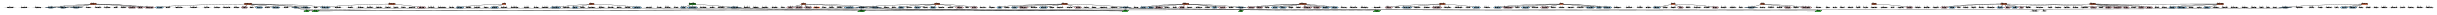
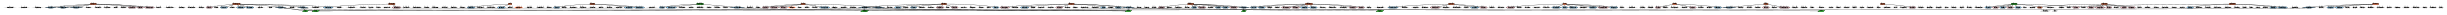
  graph {
    node [style=filled]
    aromeclaudemichel [shape=diamond]
-   abraunbettinai [fillcolor=lightskyblue penwidth=5 shape=diamond label=abadlands]
+   abraunbettinai [fillcolor=lightskyblue penwidth=5 shape=diamond]
    akinkelmartin [fillcolor=lightskyblue penwidth=5 shape=diamond]
    atraykovatanas [shape=diamond]
    akronthalerthomas [shape=diamond]
    aaltmanroberti [shape=diamond]
    agustemmanuelii [shape=diamond]
    avergnejeanpierre [fillcolor=lightskyblue penwidth=5 shape=diamond]
    acatonjonesmichael [shape=diamond]
    astephanbernhard [shape=diamond]
    aladogedominique [shape=diamond]
    aklischstefan [shape=diamond]
    ametcalfestephen [fillcolor=lightskyblue penwidth=5 shape=diamond]
    atonetticlaudio [fillcolor=lightskyblue penwidth=5 shape=diamond]
    aengelhardtwilhelm [shape=diamond]
    akappesstphane [fillcolor=lightskyblue penwidth=5 shape=diamond]
    azensmichael [shape=diamond]
    amillergeorgei [fillcolor=lightskyblue penwidth=5 shape=diamond]
    abonnetchristiani [fillcolor=lightskyblue penwidth=5 shape=diamond]
    asciveresmarianna [fillcolor=lightskyblue penwidth=5 shape=diamond]
    abattiatofranco [shape=diamond]
    aapprederisfranck [shape=diamond]
    apakulaalanj [shape=diamond]
    apunchevborislav [shape=diamond]
    agrimaldiaurelioi [shape=diamond]
    asummereric [shape=diamond]
    asoderberghsteven [shape=diamond]
    asurchadzhievstefani [fillcolor=lightskyblue penwidth=5 shape=diamond]
    amarinovichanton [fillcolor=lightskyblue penwidth=5 shape=diamond]
    averhoevenpauli [fillcolor=lightskyblue penwidth=5 shape=diamond]
    agutjahrrainer [shape=diamond]
    akrgnther [shape=diamond]
    adietermann
    afredward
    afirminerichard
    aclaudiamessner
    aguillaumeromain
    aenzodimartino [fillcolor=lightskyblue penwidth=5]
    awilliamatherton
    aconsuelolupo
    astefanpetrov [fillcolor=coral]
    awayneknight
    aandreasschwaiger [fillcolor=lightskyblue penwidth=5]
    aanthonyheald
    aceceliaannbirt
    adinaconnolly
    aleonardlansink
    apierrearditi
    acoralyzahonero
    alyubomirbobchevski [fillcolor=lightskyblue penwidth=5]
    abrigittefossey
    alloydalan [fillcolor=lightskyblue penwidth=5]
    aivangrigorov
    aantoninobruschetta [fillcolor=lightskyblue penwidth=5]
    aluciasardo
    asamantharnier
    acarolflorence
    atheresascholze
    adenisarndt [fillcolor=lightskyblue penwidth=5]
    aemilmarkov
    ajeannetripplehorn [fillcolor=pink penwidth=5]
    ascottcaan
    ageorgeclooney
    agerdlohmeyer
    anicolegrimaudo
    aalexandrawinisky
    anicholaswoodeson
    awhoopigoldberg
    aindiravarma [fillcolor=lightskyblue penwidth=5]
    agretascacchi [fillcolor=pink penwidth=5]
    astefandanailov [fillcolor=lightskyblue penwidth=5]
    adanielvonbargen
    arobyndouglass [fillcolor=pink penwidth=5]
    amarenschumacher
    amiguelferrer
    aantoniettacarbonetti [fillcolor=pink penwidth=5]
    ajorgerhernandez
    avolkerranisch
    abrnicebejo
    astanleyanderson
    astevekuhn [fillcolor=lightskyblue penwidth=5]
    apaolaciampi
    aandygarcia
    asharonstone
    amarisaburger
    akarinthaler [fillcolor=pink penwidth=5]
    adanielegalea
    astevekalfa
    arichardegrant
    adavidsontag
    aivantonev
    asonyadjulgerova
    ajamessikking
    adimitarhadzhiyanev
    acatherinezetajones
    amarcospicuglia [fillcolor=lightskyblue penwidth=5]
    anormanarmour
    asheilapaterson [fillcolor=pink penwidth=5]
    ajohnheard
    agabrieleferzetti
    afrancishuster
    apetergallagher
    adavidthewlis [fillcolor=lightskyblue penwidth=5]
    aantonradichev
    asydneypollack
    ajrggudzuhn
    alaurabetti [fillcolor=pink penwidth=5]
    aannamariagherardi [fillcolor=pink penwidth=5]
    alarrysontag [fillcolor=lightskyblue penwidth=5]
    amaurizionicolosi
    afrancomirabella [fillcolor=pink penwidth=5]
    abarbaratabita
    ajanchappell
    anikoladadov
    aminianden [fillcolor=pink penwidth=5]
    aianholm
    alewissmith [fillcolor=lightskyblue penwidth=5]
    aviktordanchenko
-   abradpitt [fillcolor=pink penwidth=5]
+   abradpitt [fillcolor=coral penwidth=5]
    amichaeldouglas [fillcolor=lightskyblue penwidth=5]
    aneilmaskell
    ajuliaroberts [fillcolor=pink penwidth=5]
    amanliosgalambro
    aberniemac
    ajohnfinn
    afloramontgomery [fillcolor=pink penwidth=5]
    ajackmcgee
    ageorgedzundza
    aarmelledeutsch
    aulrichmhe
    asotirmaynolovski [fillcolor=lightskyblue penwidth=5]
    acaseyaffleck
    arobertculp
    atzenokandov
    aivanbratanov
    amarksangster [fillcolor=pink penwidth=5]
    acaitlinoheaney [fillcolor=pink penwidth=5]
    alyubomirbachvarov [fillcolor=lightskyblue penwidth=5]
    aserenaautieri
    apetardespotov [fillcolor=lightskyblue penwidth=5]
    aterenceharvey [fillcolor=lightskyblue penwidth=5]
    agesinecukrowski
    aileanarigano [fillcolor=pink penwidth=5]
    agabriellelazure [fillcolor=pink penwidth=5]
    ajustinmonjo
    aginachiarelli [fillcolor=pink penwidth=5]
    aconnorwiddows
    alylelovett
    astancollymore [fillcolor=lightskyblue penwidth=5]
    araffaeladavi
    ajuliedray
    ajannowicki [fillcolor=lightskyblue penwidth=5]
    atzvetolyubrakovski [fillcolor=lightskyblue penwidth=5]
    afabiolobello
    afrankpatton [fillcolor=pink penwidth=5]
    amichalbajor
    atimothypaulperez [fillcolor=pink penwidth=5]
    atimrobbins
    adinamerrill
    aalancpeterson
    aludwigbriand [fillcolor=lightskyblue penwidth=5]
    adeanstockwell
    afrankcturner
    astanleytucci
    amarccaleb
    agilbellows
    amaurolenares
    astefanpejchev
    abogomilsimeonov
    adorothymalone
    adebraengle [fillcolor=pink penwidth=5]
    adonatellafinocchiaro
    amaxmller
    ageorgistamatov
    aangelahall
    astoychomazgalov
    avincenzocrivello
    avincentlecoeur [fillcolor=lightskyblue penwidth=5]
    arenateschroeter [fillcolor=pink penwidth=5]
    accilecassel [fillcolor=pink penwidth=5]
    adannflorek [fillcolor=lightskyblue penwidth=5]
    amikhailmikhajlov
    aauroraquattrocchi
    abrionjames
    ahristodinev
    asavahashamov
    aangelinasarova
    asamshepard [fillcolor=lightskyblue penwidth=5]
    ahubertmulzer [fillcolor=lightskyblue penwidth=5]
    adontiffany [fillcolor=lightskyblue penwidth=5]
    amarkusbker
    abiagiobarone
    asalvatorelazzaro
    amarcoleonardi
    akostatsonev
    amarcocavicchioli [fillcolor=lightskyblue penwidth=5]
    agusmercurio
    ajaimzwoolvett
    amanueladolcemascolo [fillcolor=pink penwidth=5]
    aleilanisarelle [fillcolor=pink penwidth=5]
    abenjohnson [fillcolor=lightskyblue penwidth=5]
    abruceayoung
    aloccorbery
    ajuttawachowiak
    athomasstielner [fillcolor=lightskyblue penwidth=5]
    asaromiano [fillcolor=lightskyblue penwidth=5]
    abillyconnolly
    aivankondov
    alucavitrano
    apenlopecruz [fillcolor=pink penwidth=5]
    akirilyanev [fillcolor=lightskyblue penwidth=5]
    achelcieross
    aganchoganchev
    avincentdonofrio
    adenzelwashington [fillcolor=lightskyblue penwidth=5]
    astephentobolowsky
    ahughkeaysbyrne
    adillonmoen [fillcolor=lightskyblue penwidth=5]
    adavidmorrissey
    aalicjajachiewicz
    abenjaminmouton
    aemiliaradeva
    apatricejuiff
    aheathcotewilliams
    amarkgantt [fillcolor=pink penwidth=5]
    aivandimov
    aannejacques [fillcolor=pink penwidth=5]
    ahumecronyn
+   aleahayres
    acharlotterampling
    aeddasabatini
    acorradofortuna [fillcolor=lightskyblue penwidth=5]
    afranoisechristophe [fillcolor=pink penwidth=5]
    agiancarloscuderi [fillcolor=lightskyblue penwidth=5]
-   apetyasilyanova
+   apetyasilyanova [fillcolor=coral]
    aelliottgould
    adavidarnett
    adidierdijoux
    aradarassimov [fillcolor=pink penwidth=5]
    alorigalinski [fillcolor=pink penwidth=5]
    atonygoldwyn
    akunkabaeva [fillcolor=pink penwidth=5]
    akonstanzebreitebner
    atimberrington [fillcolor=pink penwidth=5]
    atizianalodato
    anelsonpeltz [fillcolor=lightskyblue penwidth=5]
    acarmelogalati
    apieradegliesposti
    aeddiejemison [fillcolor=pink penwidth=5]
    ahorstkummeth [fillcolor=lightskyblue penwidth=5]
    aluciacammalleri
    apaullnolan
    avyarakovacheva [fillcolor=pink penwidth=5]
    abillcable [fillcolor=lightskyblue penwidth=5]
    ajurneesmollett
    amariashopova [fillcolor=pink penwidth=5]
    aedkross
    alyubomirkanev
    ajohnlithgow [fillcolor=lightskyblue penwidth=5]
    acynthiastevenson
    aellenthomas [fillcolor=pink penwidth=5]
    acesareapolito
    astefanodionisi [fillcolor=lightskyblue penwidth=5]
    avannifois
    atommikulla
    aestefanacastro
    ahughdancy
    anevenakokanova
    aunetunfontsix [fillcolor=coral penwidth=5 shape=box]
    abasicinstinct [fillcolor=coral penwidth=5 shape=box]
    agrandpatronle [fillcolor=coral penwidth=5 shape=box]
    abadlands2005 [fillcolor=coral penwidth=5 shape=box]
    aperdutoamor [fillcolor=coral penwidth=5 shape=box]
-   aoceanstwelve [fillcolor=coral penwidth=5 shape=box]
+   aoceanstwelve [fillcolor=limegreen penwidth=5 shape=box]
    apelicanbriefthe [fillcolor=coral penwidth=5 shape=box]
    anerolio [fillcolor=coral penwidth=5 shape=box]
    aplayerthe [fillcolor=coral penwidth=5 shape=box]
    arosenheimcopsdie [fillcolor=coral penwidth=5 shape=box]
    abeautifuljoe [fillcolor=coral penwidth=5 shape=box]
    n280 [fillcolor=coral label=awilliamatherton2 penwidth=5 shape=box]
    aletztezeugeder [fillcolor=coral penwidth=5 shape=box]
    akristali [fillcolor=coral penwidth=5 shape=box]
    aribellela [fillcolor=coral penwidth=5 shape=box]
    aoceanseleven [fillcolor=coral penwidth=5 shape=box]
    ageratzite [fillcolor=coral penwidth=5 shape=box]
    aspasenieto [fillcolor=coral penwidth=5 shape=box]
    alegendazapaisiy [fillcolor=limegreen penwidth=5 shape=box]
    asaramay [fillcolor=coral penwidth=5 shape=box]
    amystery [fillcolor=limegreen penwidth=5 shape=parallelogram]
    acomedy [fillcolor=limegreen penwidth=5 shape=parallelogram]
    ascifi [fillcolor=limegreen penwidth=5 shape=parallelogram]
    athriller [fillcolor=limegreen penwidth=5 shape=parallelogram]
    adrama [fillcolor=limegreen penwidth=5 shape=parallelogram]
    aaction [shape=parallelogram]
    adocumentary [shape=parallelogram]
    aromance [fillcolor=limegreen penwidth=5 shape=parallelogram]
    acrime [fillcolor=limegreen penwidth=5 shape=parallelogram]
    subgraph sub_1 {
      aromeclaudemichel
      abraunbettinai
      akinkelmartin
      atraykovatanas
      akronthalerthomas
      aaltmanroberti
      agustemmanuelii
      avergnejeanpierre
      acatonjonesmichael
      astephanbernhard
      aladogedominique
      aklischstefan
      ametcalfestephen
      atonetticlaudio
      aengelhardtwilhelm
      akappesstphane
      azensmichael
      amillergeorgei
      abonnetchristiani
      asciveresmarianna
      abattiatofranco
      aapprederisfranck
      apakulaalanj
      apunchevborislav
      agrimaldiaurelioi
      asummereric
      asoderberghsteven
      asurchadzhievstefani
      amarinovichanton
      averhoevenpauli
      agutjahrrainer
      akrgnther
    }
    subgraph sub_2 {
      adietermann
      afredward
      afirminerichard
      aclaudiamessner
      aguillaumeromain
      aenzodimartino
      awilliamatherton
      aconsuelolupo
      astefanpetrov
      awayneknight
      aandreasschwaiger
      aanthonyheald
      aceceliaannbirt
      adinaconnolly
      aleonardlansink
      apierrearditi
      acoralyzahonero
      alyubomirbobchevski
      abrigittefossey
      alloydalan
      aivangrigorov
      aantoninobruschetta
      aluciasardo
      asamantharnier
      acarolflorence
      atheresascholze
      adenisarndt
      aemilmarkov
      ajeannetripplehorn
      ascottcaan
      ageorgeclooney
      agerdlohmeyer
      anicolegrimaudo
      aalexandrawinisky
      anicholaswoodeson
      awhoopigoldberg
      aindiravarma
      agretascacchi
      astefandanailov
      adanielvonbargen
      arobyndouglass
      amarenschumacher
      amiguelferrer
      aantoniettacarbonetti
      ajorgerhernandez
      avolkerranisch
      abrnicebejo
      astanleyanderson
      astevekuhn
      apaolaciampi
      aandygarcia
      asharonstone
      amarisaburger
      akarinthaler
      adanielegalea
      astevekalfa
      arichardegrant
      adavidsontag
      aivantonev
      asonyadjulgerova
      ajamessikking
      adimitarhadzhiyanev
      acatherinezetajones
      amarcospicuglia
      anormanarmour
      asheilapaterson
      ajohnheard
      agabrieleferzetti
      afrancishuster
      apetergallagher
      adavidthewlis
      aantonradichev
      asydneypollack
      ajrggudzuhn
      alaurabetti
      aannamariagherardi
      alarrysontag
      amaurizionicolosi
      afrancomirabella
      abarbaratabita
      ajanchappell
      anikoladadov
      aminianden
      aianholm
      alewissmith
      aviktordanchenko
      abradpitt
      amichaeldouglas
      aneilmaskell
      ajuliaroberts
      amanliosgalambro
      aberniemac
      ajohnfinn
      afloramontgomery
      ajackmcgee
      ageorgedzundza
      aarmelledeutsch
      aulrichmhe
      asotirmaynolovski
      acaseyaffleck
      arobertculp
      atzenokandov
      aivanbratanov
      amarksangster
      acaitlinoheaney
      alyubomirbachvarov
      aserenaautieri
      apetardespotov
      aterenceharvey
      agesinecukrowski
      aileanarigano
      agabriellelazure
      ajustinmonjo
      aginachiarelli
      aconnorwiddows
      alylelovett
      astancollymore
      araffaeladavi
      ajuliedray
      ajannowicki
      atzvetolyubrakovski
      afabiolobello
      afrankpatton
      amichalbajor
      atimothypaulperez
      atimrobbins
      adinamerrill
      aalancpeterson
      aludwigbriand
      adeanstockwell
      afrankcturner
      astanleytucci
      amarccaleb
      agilbellows
      amaurolenares
      astefanpejchev
      abogomilsimeonov
      adorothymalone
      adebraengle
      adonatellafinocchiaro
      amaxmller
      ageorgistamatov
      aangelahall
      astoychomazgalov
      avincenzocrivello
      avincentlecoeur
      arenateschroeter
      accilecassel
      adannflorek
      amikhailmikhajlov
      aauroraquattrocchi
      abrionjames
      ahristodinev
      asavahashamov
      aangelinasarova
      asamshepard
      ahubertmulzer
      adontiffany
      amarkusbker
      abiagiobarone
      asalvatorelazzaro
      amarcoleonardi
      akostatsonev
      amarcocavicchioli
      agusmercurio
      ajaimzwoolvett
      amanueladolcemascolo
      aleilanisarelle
      abenjohnson
      abruceayoung
      aloccorbery
      ajuttawachowiak
      athomasstielner
      asaromiano
      abillyconnolly
      aivankondov
      alucavitrano
      apenlopecruz
      akirilyanev
      achelcieross
      aganchoganchev
      avincentdonofrio
      adenzelwashington
      astephentobolowsky
      ahughkeaysbyrne
      adillonmoen
      adavidmorrissey
      aalicjajachiewicz
      abenjaminmouton
      aemiliaradeva
      apatricejuiff
      aheathcotewilliams
      amarkgantt
      aivandimov
      aannejacques
      ahumecronyn
+     aleahayres
      acharlotterampling
      aeddasabatini
      acorradofortuna
      afranoisechristophe
      agiancarloscuderi
      apetyasilyanova
      aelliottgould
      adavidarnett
      adidierdijoux
      aradarassimov
      alorigalinski
      atonygoldwyn
      akunkabaeva
      akonstanzebreitebner
      atimberrington
      atizianalodato
      anelsonpeltz
      acarmelogalati
      apieradegliesposti
      aeddiejemison
      ahorstkummeth
      aluciacammalleri
      apaullnolan
      avyarakovacheva
      abillcable
      ajurneesmollett
      amariashopova
      aedkross
      alyubomirkanev
      ajohnlithgow
      acynthiastevenson
      aellenthomas
      acesareapolito
      astefanodionisi
      avannifois
      atommikulla
      aestefanacastro
      ahughdancy
      anevenakokanova
    }
    subgraph sub_3 {
      aunetunfontsix
      abasicinstinct
      agrandpatronle
      abadlands2005
      aperdutoamor
      aoceanstwelve
      apelicanbriefthe
      anerolio
      aplayerthe
      arosenheimcopsdie
      abeautifuljoe
      n280
      aletztezeugeder
      akristali
      aribellela
      aoceanseleven
      ageratzite
      aspasenieto
      alegendazapaisiy
      asaramay
    }
    subgraph sub_4 {
      amystery
      acomedy
      ascifi
      athriller
      adrama
      aaction
      adocumentary
      aromance
      acrime
    }
    abraunbettinai -- acomedy [penwidth=5]
    abraunbettinai -- acrime [penwidth=5]
    akinkelmartin -- acomedy [penwidth=5]
    akinkelmartin -- acrime [penwidth=5]
    atraykovatanas -- adrama
    akronthalerthomas -- acomedy
    akronthalerthomas -- acrime
    aaltmanroberti -- acomedy
    aaltmanroberti -- athriller
    aaltmanroberti -- adrama
    avergnejeanpierre -- acomedy [penwidth=5]
    acatonjonesmichael -- amystery
    acatonjonesmichael -- athriller
    acatonjonesmichael -- adrama
    acatonjonesmichael -- acrime
    astephanbernhard -- acrime
    aklischstefan -- acomedy
    aklischstefan -- acrime
    ametcalfestephen -- acomedy [penwidth=5]
    ametcalfestephen -- adrama [penwidth=5]
    ametcalfestephen -- aromance [penwidth=5]
    aengelhardtwilhelm -- acrime
    azensmichael -- acrime
    amillergeorgei -- ascifi [penwidth=5]
    abattiatofranco -- adrama
    aapprederisfranck -- acomedy
    apakulaalanj -- amystery
    apakulaalanj -- athriller
    apakulaalanj -- adrama
    apunchevborislav -- adrama
    agrimaldiaurelioi -- adrama
    asoderberghsteven -- acomedy
    asoderberghsteven -- athriller
    asoderberghsteven -- aaction
    asoderberghsteven -- adocumentary
    asoderberghsteven -- acrime
    asurchadzhievstefani -- adrama [penwidth=5]
    amarinovichanton -- adrama [penwidth=5]
    averhoevenpauli -- amystery [penwidth=5]
    averhoevenpauli -- athriller [penwidth=5]
    averhoevenpauli -- adrama [penwidth=5]
    averhoevenpauli -- acrime [penwidth=5]
    agutjahrrainer -- acomedy
    agutjahrrainer -- acrime
    akrgnther -- acomedy
    akrgnther -- acrime
    aunetunfontsix -- avergnejeanpierre [penwidth=5]
    aunetunfontsix -- aapprederisfranck
    aunetunfontsix -- aguillaumeromain
    aunetunfontsix -- apierrearditi
    aunetunfontsix -- abrigittefossey
    aunetunfontsix -- asamantharnier
    aunetunfontsix -- aalexandrawinisky
    aunetunfontsix -- abrnicebejo
    aunetunfontsix -- aarmelledeutsch
    aunetunfontsix -- ajuliedray
    aunetunfontsix -- aludwigbriand [penwidth=5]
    aunetunfontsix -- avincentlecoeur [penwidth=5]
    aunetunfontsix -- aloccorbery
    aunetunfontsix -- apatricejuiff
    aunetunfontsix -- adidierdijoux
    aunetunfontsix -- aestefanacastro
    abasicinstinct -- averhoevenpauli [penwidth=5]
    abasicinstinct -- awayneknight
    abasicinstinct -- adenisarndt [penwidth=5]
    abasicinstinct -- ajeannetripplehorn [penwidth=5]
    abasicinstinct -- adanielvonbargen
    abasicinstinct -- asharonstone
    abasicinstinct -- amichaeldouglas [penwidth=5]
    abasicinstinct -- ajackmcgee
    abasicinstinct -- ageorgedzundza
    abasicinstinct -- adorothymalone
    abasicinstinct -- aleilanisarelle [penwidth=5]
    abasicinstinct -- abruceayoung
    abasicinstinct -- achelcieross
    abasicinstinct -- astephentobolowsky
    abasicinstinct -- abenjaminmouton
    abasicinstinct -- abillcable [penwidth=5]
    agrandpatronle -- aromeclaudemichel
    agrandpatronle -- agustemmanuelii
    agrandpatronle -- aladogedominique
    agrandpatronle -- atonetticlaudio [penwidth=5]
    agrandpatronle -- akappesstphane [penwidth=5]
    agrandpatronle -- abonnetchristiani [penwidth=5]
    agrandpatronle -- asummereric
    agrandpatronle -- afirminerichard
    agrandpatronle -- acoralyzahonero
    agrandpatronle -- astevekalfa
    agrandpatronle -- afrancishuster
    agrandpatronle -- agabriellelazure [penwidth=5]
    agrandpatronle -- accilecassel [penwidth=5]
    agrandpatronle -- afranoisechristophe [penwidth=5]
    abadlands2005 -- amillergeorgei [penwidth=5]
    abadlands2005 -- alloydalan [penwidth=5]
    abadlands2005 -- arobyndouglass [penwidth=5]
    abadlands2005 -- amiguelferrer
    abadlands2005 -- astevekuhn [penwidth=5]
    abadlands2005 -- asharonstone
    abadlands2005 -- alewissmith [penwidth=5]
    abadlands2005 -- acaitlinoheaney [penwidth=5]
    abadlands2005 -- ajustinmonjo
    abadlands2005 -- amarccaleb
    abadlands2005 -- adebraengle [penwidth=5]
    abadlands2005 -- agusmercurio
    abadlands2005 -- ahughkeaysbyrne
    abadlands2005 -- adavidarnett
    aperdutoamor -- abattiatofranco
    aperdutoamor -- aantoninobruschetta [penwidth=5]
    aperdutoamor -- aluciasardo
    aperdutoamor -- anicolegrimaudo
    aperdutoamor -- agabrieleferzetti
    aperdutoamor -- aannamariagherardi [penwidth=5]
    aperdutoamor -- amanliosgalambro
    aperdutoamor -- adonatellafinocchiaro
    aperdutoamor -- alucavitrano
    aperdutoamor -- acorradofortuna [penwidth=5]
    aperdutoamor -- aradarassimov [penwidth=5]
    aperdutoamor -- atizianalodato
    aoceanstwelve -- asoderberghsteven
    aoceanstwelve -- adinaconnolly
    aoceanstwelve -- ascottcaan
    aoceanstwelve -- ageorgeclooney
    aoceanstwelve -- aandygarcia
    aoceanstwelve -- adavidsontag
    aoceanstwelve -- acatherinezetajones
    aoceanstwelve -- alarrysontag [penwidth=5]
    aoceanstwelve -- aminianden [penwidth=5]
    aoceanstwelve -- abradpitt [penwidth=5]
    aoceanstwelve -- ajuliaroberts [penwidth=5]
    aoceanstwelve -- acaseyaffleck
    aoceanstwelve -- adontiffany [penwidth=5]
    aoceanstwelve -- aannejacques [penwidth=5]
    aoceanstwelve -- anelsonpeltz [penwidth=5]
    aoceanstwelve -- aedkross
    apelicanbriefthe -- apakulaalanj
    apelicanbriefthe -- awilliamatherton
    apelicanbriefthe -- aanthonyheald
    apelicanbriefthe -- anicholaswoodeson
    apelicanbriefthe -- astanleyanderson
    apelicanbriefthe -- ajamessikking
    apelicanbriefthe -- ajohnheard
    apelicanbriefthe -- ajuliaroberts [penwidth=5]
    apelicanbriefthe -- ajohnfinn
    apelicanbriefthe -- arobertculp
    apelicanbriefthe -- astanleytucci
    apelicanbriefthe -- asamshepard [penwidth=5]
    apelicanbriefthe -- adenzelwashington [penwidth=5]
    apelicanbriefthe -- ahumecronyn
    apelicanbriefthe -- atonygoldwyn
    apelicanbriefthe -- ajohnlithgow [penwidth=5]
    anerolio -- agrimaldiaurelioi
    anerolio -- aenzodimartino [penwidth=5]
    anerolio -- aluciasardo
    anerolio -- aantoniettacarbonetti [penwidth=5]
    anerolio -- amarcospicuglia [penwidth=5]
    anerolio -- amaurizionicolosi
    anerolio -- afrancomirabella [penwidth=5]
    anerolio -- afabiolobello
    anerolio -- amaurolenares
    anerolio -- avincenzocrivello
    anerolio -- asalvatorelazzaro
    anerolio -- amarcocavicchioli [penwidth=5]
    anerolio -- asaromiano [penwidth=5]
    anerolio -- agiancarloscuderi [penwidth=5]
    anerolio -- apieradegliesposti
    aplayerthe -- aaltmanroberti
    aplayerthe -- afredward
    aplayerthe -- awhoopigoldberg
    aplayerthe -- agretascacchi [penwidth=5]
    aplayerthe -- arichardegrant
    aplayerthe -- apetergallagher
    aplayerthe -- asydneypollack
    aplayerthe -- alylelovett
    aplayerthe -- atimrobbins
    aplayerthe -- adinamerrill
    aplayerthe -- adeanstockwell
    aplayerthe -- aangelahall
    aplayerthe -- abrionjames
    aplayerthe -- avincentdonofrio
+   aplayerthe -- aleahayres
    aplayerthe -- acynthiastevenson
    arosenheimcopsdie -- abraunbettinai [penwidth=5]
    arosenheimcopsdie -- akinkelmartin [penwidth=5]
    arosenheimcopsdie -- akronthalerthomas
    arosenheimcopsdie -- aklischstefan
    arosenheimcopsdie -- aengelhardtwilhelm
    arosenheimcopsdie -- agutjahrrainer
    arosenheimcopsdie -- akrgnther
    arosenheimcopsdie -- aandreasschwaiger [penwidth=5]
    arosenheimcopsdie -- agerdlohmeyer
    arosenheimcopsdie -- amarenschumacher
    arosenheimcopsdie -- amarisaburger
    arosenheimcopsdie -- akarinthaler [penwidth=5]
    arosenheimcopsdie -- amaxmller
    arosenheimcopsdie -- ahubertmulzer [penwidth=5]
    arosenheimcopsdie -- amarkusbker
    arosenheimcopsdie -- athomasstielner [penwidth=5]
    arosenheimcopsdie -- ahorstkummeth [penwidth=5]
    arosenheimcopsdie -- atommikulla
    abeautifuljoe -- ametcalfestephen [penwidth=5]
    abeautifuljoe -- asharonstone
    abeautifuljoe -- anormanarmour
    abeautifuljoe -- asheilapaterson [penwidth=5]
    abeautifuljoe -- aianholm
    abeautifuljoe -- aginachiarelli [penwidth=5]
    abeautifuljoe -- aconnorwiddows
    abeautifuljoe -- aalancpeterson
    abeautifuljoe -- afrankcturner
    abeautifuljoe -- agilbellows
    abeautifuljoe -- adannflorek [penwidth=5]
    abeautifuljoe -- ajaimzwoolvett
    abeautifuljoe -- abenjohnson [penwidth=5]
    abeautifuljoe -- abillyconnolly
    abeautifuljoe -- adillonmoen [penwidth=5]
    abeautifuljoe -- ajurneesmollett
    n280 -- acatonjonesmichael
    n280 -- aindiravarma [penwidth=5]
    n280 -- asharonstone
    n280 -- adavidthewlis [penwidth=5]
    n280 -- ajanchappell
    n280 -- aneilmaskell
    n280 -- afloramontgomery [penwidth=5]
    n280 -- amarksangster [penwidth=5]
    n280 -- aterenceharvey [penwidth=5]
    n280 -- astancollymore [penwidth=5]
    n280 -- adavidmorrissey
    n280 -- aheathcotewilliams
    n280 -- acharlotterampling
    n280 -- atimberrington [penwidth=5]
    n280 -- aellenthomas [penwidth=5]
    n280 -- ahughdancy
    aletztezeugeder -- astephanbernhard
    aletztezeugeder -- azensmichael
    aletztezeugeder -- adietermann
    aletztezeugeder -- aclaudiamessner
    aletztezeugeder -- aandreasschwaiger [penwidth=5]
    aletztezeugeder -- aleonardlansink
    aletztezeugeder -- atheresascholze
    aletztezeugeder -- avolkerranisch
    aletztezeugeder -- ajrggudzuhn
    aletztezeugeder -- aulrichmhe
    aletztezeugeder -- agesinecukrowski
    aletztezeugeder -- arenateschroeter [penwidth=5]
    aletztezeugeder -- ajuttawachowiak
    aletztezeugeder -- akonstanzebreitebner
    akristali -- atraykovatanas
    akristali -- aivangrigorov
    akristali -- astefandanailov [penwidth=5]
    akristali -- asonyadjulgerova
    akristali -- adimitarhadzhiyanev
    akristali -- apetardespotov [penwidth=5]
    akristali -- astoychomazgalov
    akristali -- akostatsonev
    akristali -- aemiliaradeva
    akristali -- apetyasilyanova
    akristali -- anevenakokanova
    aribellela -- agrimaldiaurelioi
    aribellela -- apaolaciampi
    aribellela -- adanielegalea
    aribellela -- alaurabetti [penwidth=5]
    aribellela -- araffaeladavi
    aribellela -- aauroraquattrocchi
    aribellela -- amarcoleonardi
    aribellela -- apenlopecruz [penwidth=5]
    aribellela -- aeddasabatini
    aribellela -- acesareapolito
    aribellela -- astefanodionisi [penwidth=5]
    aoceanseleven -- asoderberghsteven
    aoceanseleven -- aceceliaannbirt
    aoceanseleven -- acarolflorence
    aoceanseleven -- ascottcaan
    aoceanseleven -- ageorgeclooney
    aoceanseleven -- ajorgerhernandez
    aoceanseleven -- abradpitt [penwidth=5]
    aoceanseleven -- aberniemac
    aoceanseleven -- acaseyaffleck
    aoceanseleven -- afrankpatton [penwidth=5]
    aoceanseleven -- atimothypaulperez [penwidth=5]
    aoceanseleven -- amarkgantt [penwidth=5]
    aoceanseleven -- aelliottgould
    aoceanseleven -- alorigalinski [penwidth=5]
    aoceanseleven -- aeddiejemison [penwidth=5]
    aoceanseleven -- apaullnolan
    ageratzite -- amarinovichanton [penwidth=5]
    ageratzite -- astefanpetrov
    ageratzite -- aivantonev
    ageratzite -- anikoladadov
    ageratzite -- aivanbratanov
    ageratzite -- atzvetolyubrakovski [penwidth=5]
    ageratzite -- astefanpejchev
    ageratzite -- ageorgistamatov
    ageratzite -- aangelinasarova
    ageratzite -- aganchoganchev
    ageratzite -- aivandimov
    ageratzite -- akunkabaeva [penwidth=5]
    ageratzite -- avyarakovacheva [penwidth=5]
    ageratzite -- amariashopova [penwidth=5]
    aspasenieto -- apunchevborislav
    aspasenieto -- aemilmarkov
    aspasenieto -- aantonradichev
    aspasenieto -- asotirmaynolovski [penwidth=5]
    aspasenieto -- alyubomirbachvarov [penwidth=5]
    aspasenieto -- ajannowicki [penwidth=5]
    aspasenieto -- amichalbajor
    aspasenieto -- abogomilsimeonov
    aspasenieto -- astoychomazgalov
    aspasenieto -- akostatsonev
    aspasenieto -- aalicjajachiewicz
    aspasenieto -- alyubomirkanev
    aspasenieto -- anevenakokanova
    alegendazapaisiy -- asurchadzhievstefani [penwidth=5]
    alegendazapaisiy -- alyubomirbobchevski [penwidth=5]
    alegendazapaisiy -- aviktordanchenko
    alegendazapaisiy -- atzenokandov
    alegendazapaisiy -- astoychomazgalov
    alegendazapaisiy -- amikhailmikhajlov
    alegendazapaisiy -- ahristodinev
    alegendazapaisiy -- asavahashamov
    alegendazapaisiy -- aangelinasarova
    alegendazapaisiy -- aivankondov
    alegendazapaisiy -- akirilyanev [penwidth=5]
    asaramay -- asciveresmarianna [penwidth=5]
    asaramay -- aconsuelolupo
    asaramay -- aluciasardo
    asaramay -- abarbaratabita
    asaramay -- aserenaautieri
    asaramay -- aileanarigano [penwidth=5]
    asaramay -- abiagiobarone
    asaramay -- amanueladolcemascolo [penwidth=5]
    asaramay -- acarmelogalati
    asaramay -- aluciacammalleri
    asaramay -- avannifois
  }
